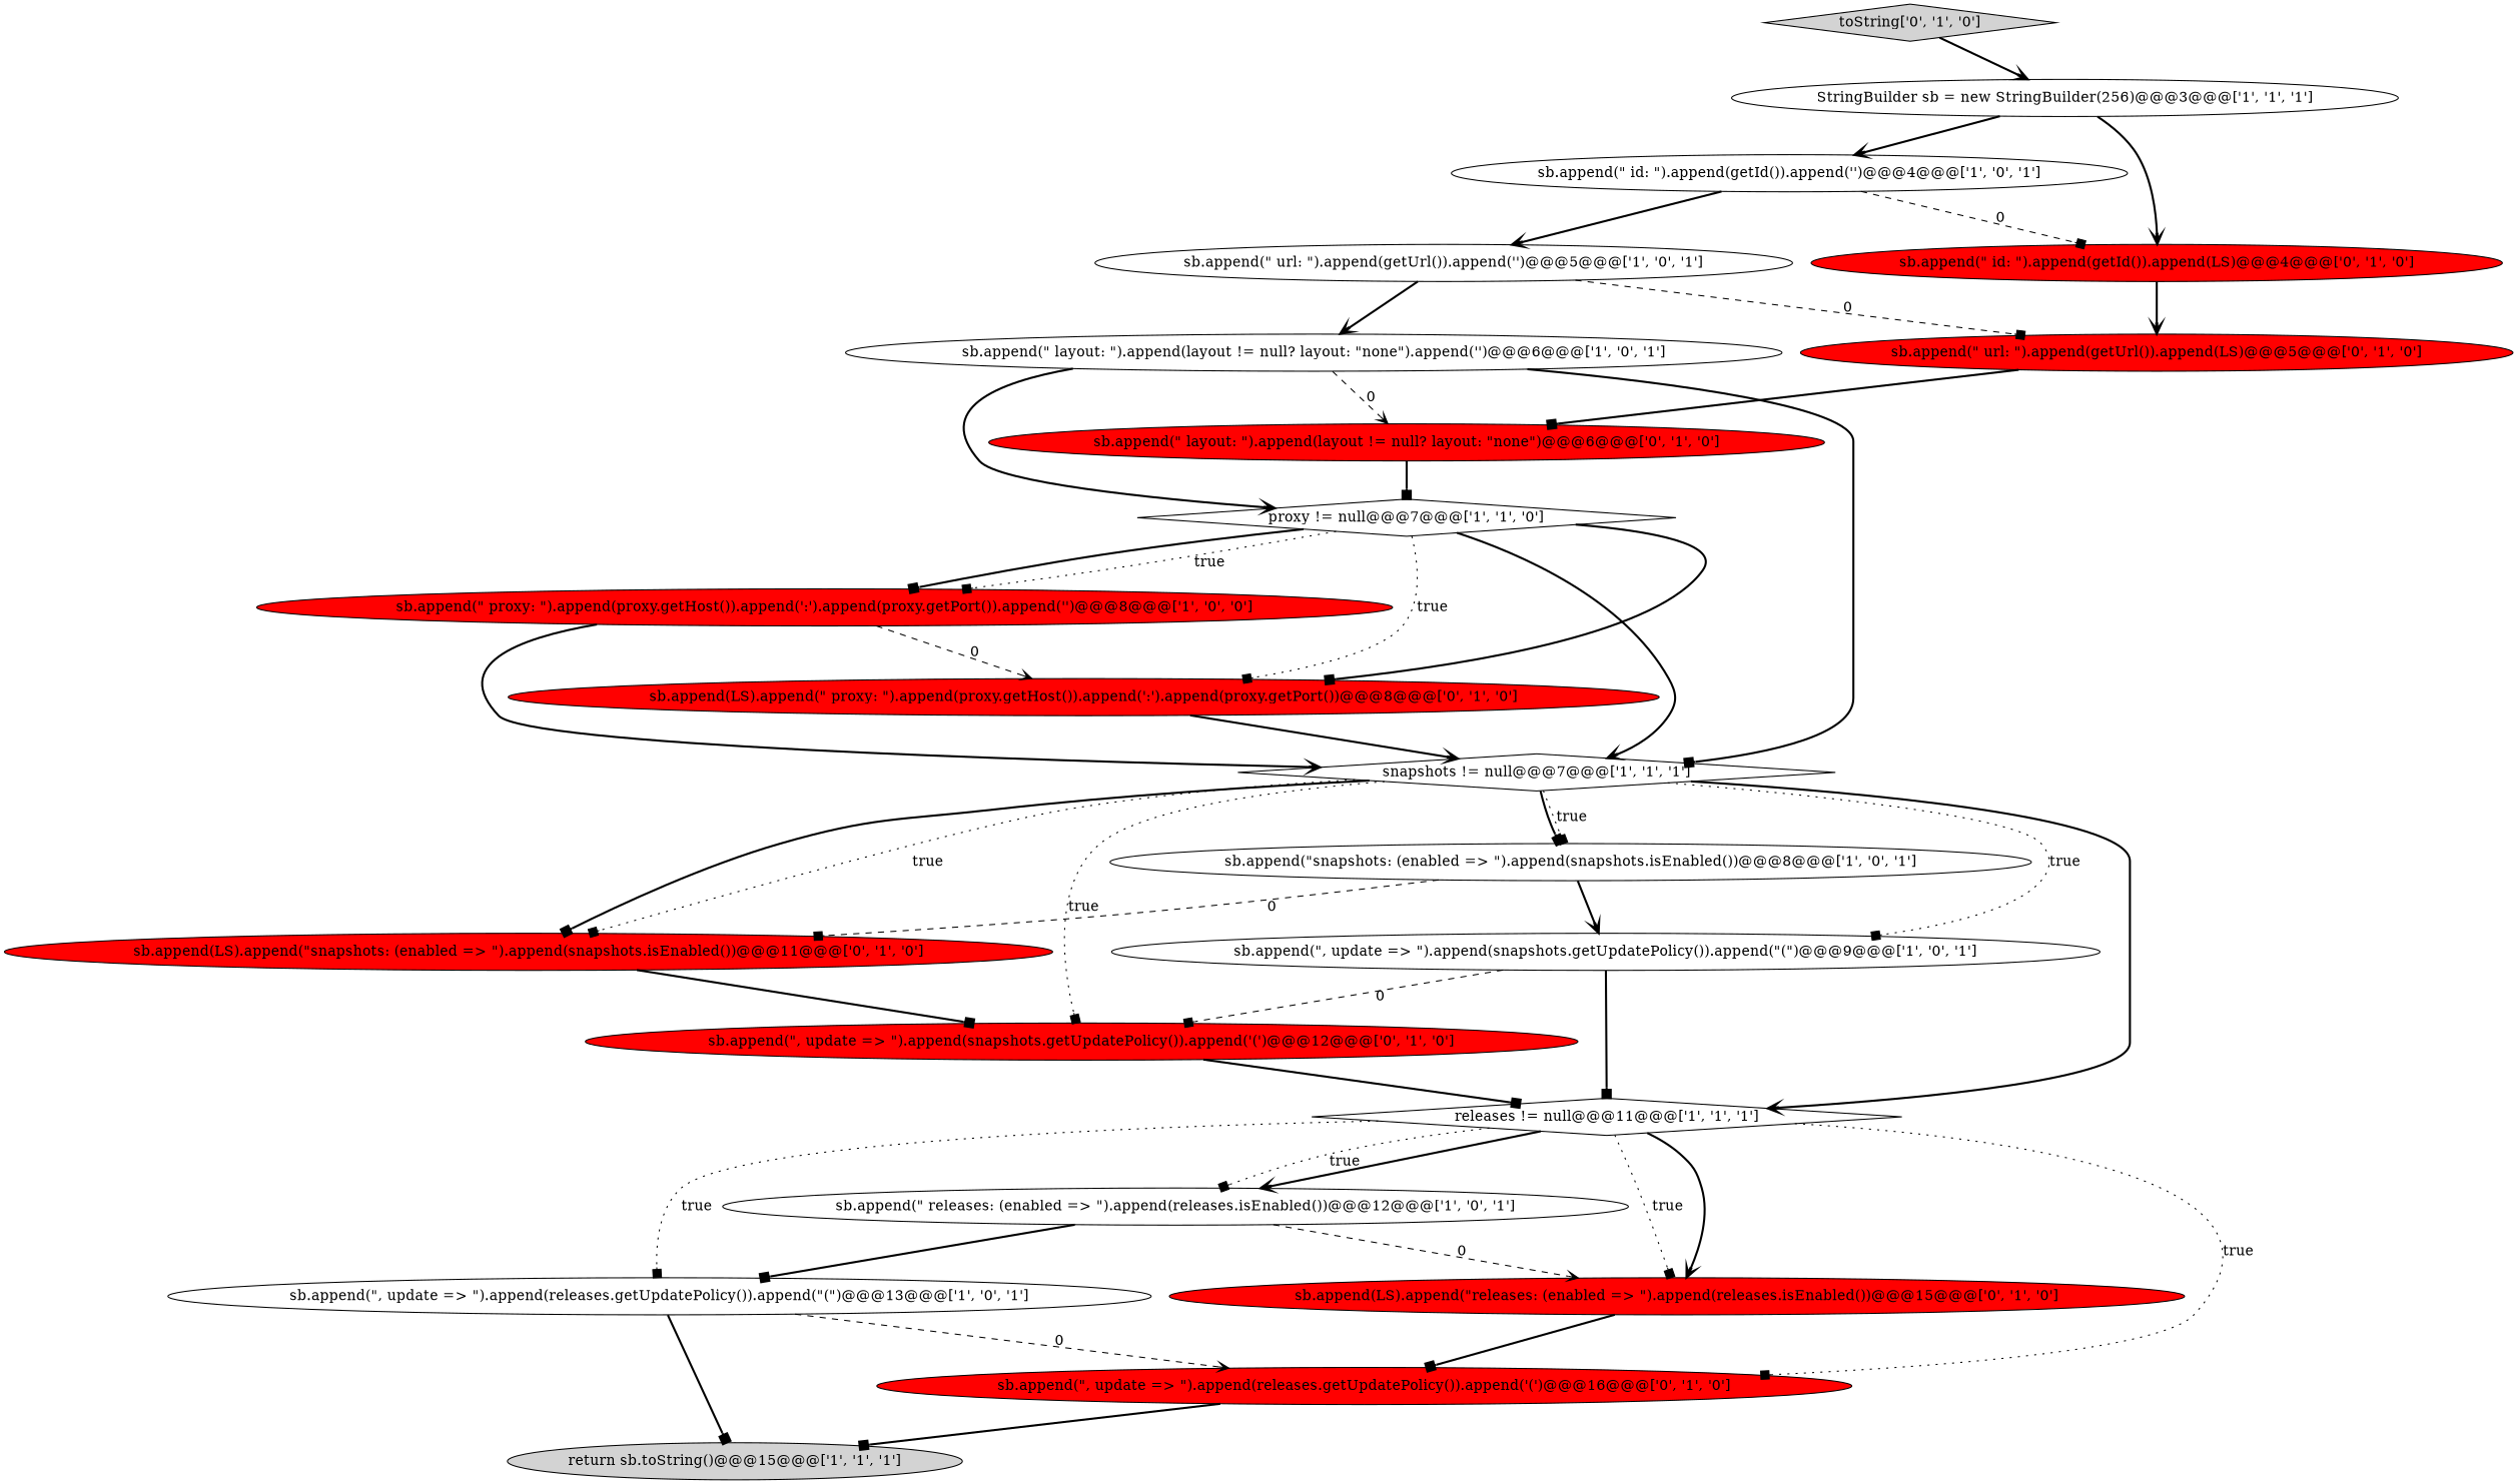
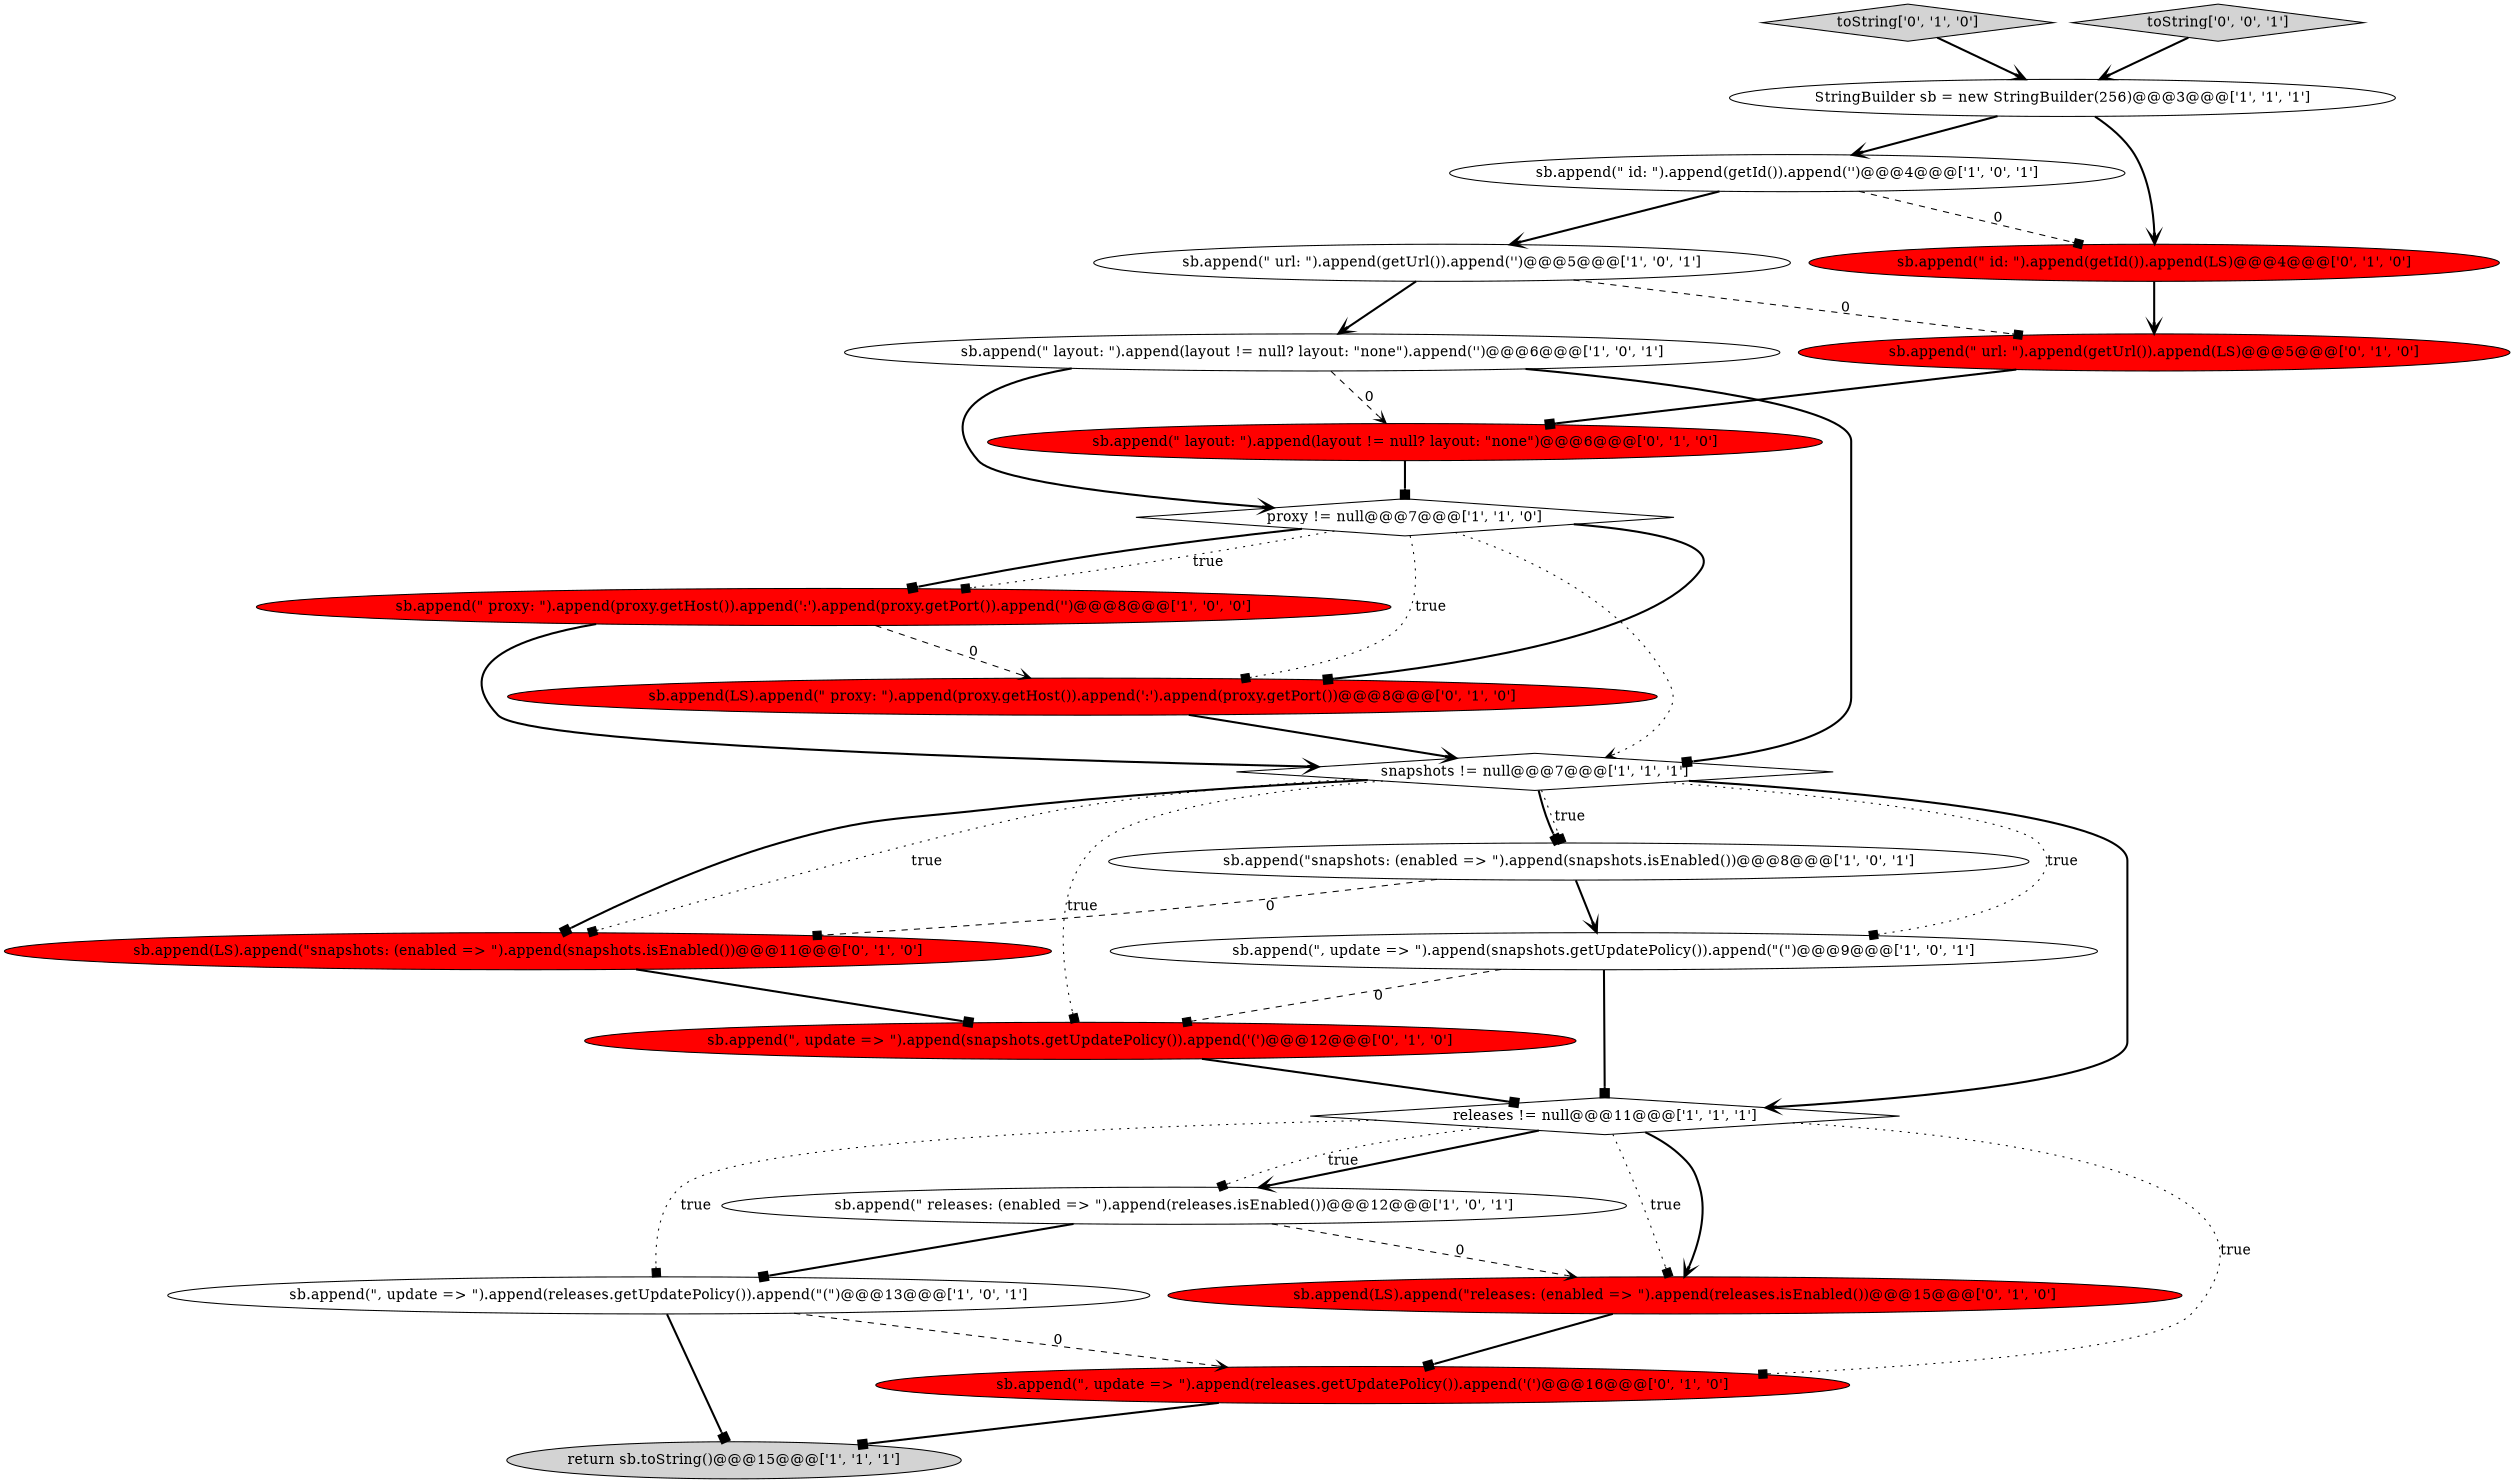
  digraph {
    node [fillcolor=white shape=ellipse style=filled]
    edge [arrowhead=box style=bold]
    n1 [label="sb.append(\", update => \").append(snapshots.getUpdatePolicy()).append(\"(\")@@@9@@@['1', '0', '1']"]
    n2 [fillcolor=red label="sb.append(\", update => \").append(snapshots.getUpdatePolicy()).append('(')@@@12@@@['0', '1', '0']"]
    n3 [label="releases != null@@@11@@@['1', '1', '1']" shape=diamond]
    n4 [label="sb.append(\", update => \").append(releases.getUpdatePolicy()).append(\"(\")@@@13@@@['1', '0', '1']"]
    n5 [fillcolor=red label="sb.append(\", update => \").append(releases.getUpdatePolicy()).append('(')@@@16@@@['0', '1', '0']"]
    n6 [label="sb.append(\" releases: (enabled => \").append(releases.isEnabled())@@@12@@@['1', '0', '1']"]
    n7 [fillcolor=red label="sb.append(LS).append(\"releases: (enabled => \").append(releases.isEnabled())@@@15@@@['0', '1', '0']"]
    n8 [fillcolor=lightgray label="return sb.toString()@@@15@@@['1', '1', '1']"]
    n9 [label="StringBuilder sb = new StringBuilder(256)@@@3@@@['1', '1', '1']"]
    n10 [label="sb.append(\" id: \").append(getId()).append('')@@@4@@@['1', '0', '1']"]
    n11 [fillcolor=red label="sb.append(\" id: \").append(getId()).append(LS)@@@4@@@['0', '1', '0']"]
    n12 [label="proxy != null@@@7@@@['1', '1', '0']" shape=diamond]
    n13 [fillcolor=red label="sb.append(LS).append(\" proxy: \").append(proxy.getHost()).append(':').append(proxy.getPort())@@@8@@@['0', '1', '0']"]
    n14 [fillcolor=red label="sb.append(\" proxy: \").append(proxy.getHost()).append(':').append(proxy.getPort()).append('')@@@8@@@['1', '0', '0']"]
    n15 [label="snapshots != null@@@7@@@['1', '1', '1']" shape=diamond]
    n16 [label="sb.append(\"snapshots: (enabled => \").append(snapshots.isEnabled())@@@8@@@['1', '0', '1']"]
    n17 [fillcolor=red label="sb.append(LS).append(\"snapshots: (enabled => \").append(snapshots.isEnabled())@@@11@@@['0', '1', '0']"]
    n18 [label="sb.append(\" url: \").append(getUrl()).append('')@@@5@@@['1', '0', '1']"]
    n19 [fillcolor=red label="sb.append(\" url: \").append(getUrl()).append(LS)@@@5@@@['0', '1', '0']"]
    n20 [label="sb.append(\" layout: \").append(layout != null? layout: \"none\").append('')@@@6@@@['1', '0', '1']"]
    n21 [fillcolor=red label="sb.append(\" layout: \").append(layout != null? layout: \"none\")@@@6@@@['0', '1', '0']"]
    n22 [fillcolor=lightgray label="toString['0', '1', '0']" shape=diamond]
+   n23 [fillcolor=lightgray label="toString['0', '0', '1']" shape=diamond]
    n1 -> n2 [label=0 style=dashed]
    n1 -> n3
    n2 -> n3
    n3 -> n4 [label=true style=dotted]
    n3 -> n5 [label=true style=dotted]
    n3 -> n6 [arrowhead=vee]
    n3 -> n6 [label=true style=dotted]
    n3 -> n7 [arrowhead=vee]
    n3 -> n7 [label=true style=dotted]
    n4 -> n5 [arrowhead=vee label=0 style=dashed]
    n4 -> n8
    n5 -> n8
    n6 -> n4
    n6 -> n7 [arrowhead=vee label=0 style=dashed]
    n7 -> n5
    n9 -> n10 [arrowhead=vee]
    n9 -> n11 [arrowhead=vee]
    n10 -> n11 [label=0 style=dashed]
    n10 -> n18 [arrowhead=vee]
    n11 -> n19 [arrowhead=vee]
    n12 -> n13
    n12 -> n13 [label=true style=dotted]
    n12 -> n14 [label=true style=dotted]
    n12 -> n14
-   n12 -> n15 [arrowhead=vee]
+   n12 -> n15 [arrowhead=vee style=dotted]
    n13 -> n15 [arrowhead=vee]
    n14 -> n13 [arrowhead=vee label=0 style=dashed]
    n14 -> n15 [arrowhead=vee]
    n15 -> n1 [label=true style=dotted]
    n15 -> n2 [label=true style=dotted]
    n15 -> n3 [arrowhead=vee]
    n15 -> n16 [label=true style=dotted]
    n15 -> n16
    n15 -> n17 [label=true style=dotted]
    n15 -> n17
    n16 -> n1 [arrowhead=vee]
    n16 -> n17 [label=0 style=dashed]
    n17 -> n2
    n18 -> n19 [label=0 style=dashed]
    n18 -> n20 [arrowhead=vee]
    n19 -> n21
    n20 -> n12 [arrowhead=vee]
    n20 -> n15
    n20 -> n21 [arrowhead=vee label=0 style=dashed]
    n21 -> n12
    n22 -> n9 [arrowhead=vee]
+   n23 -> n9 [arrowhead=vee]
  }
